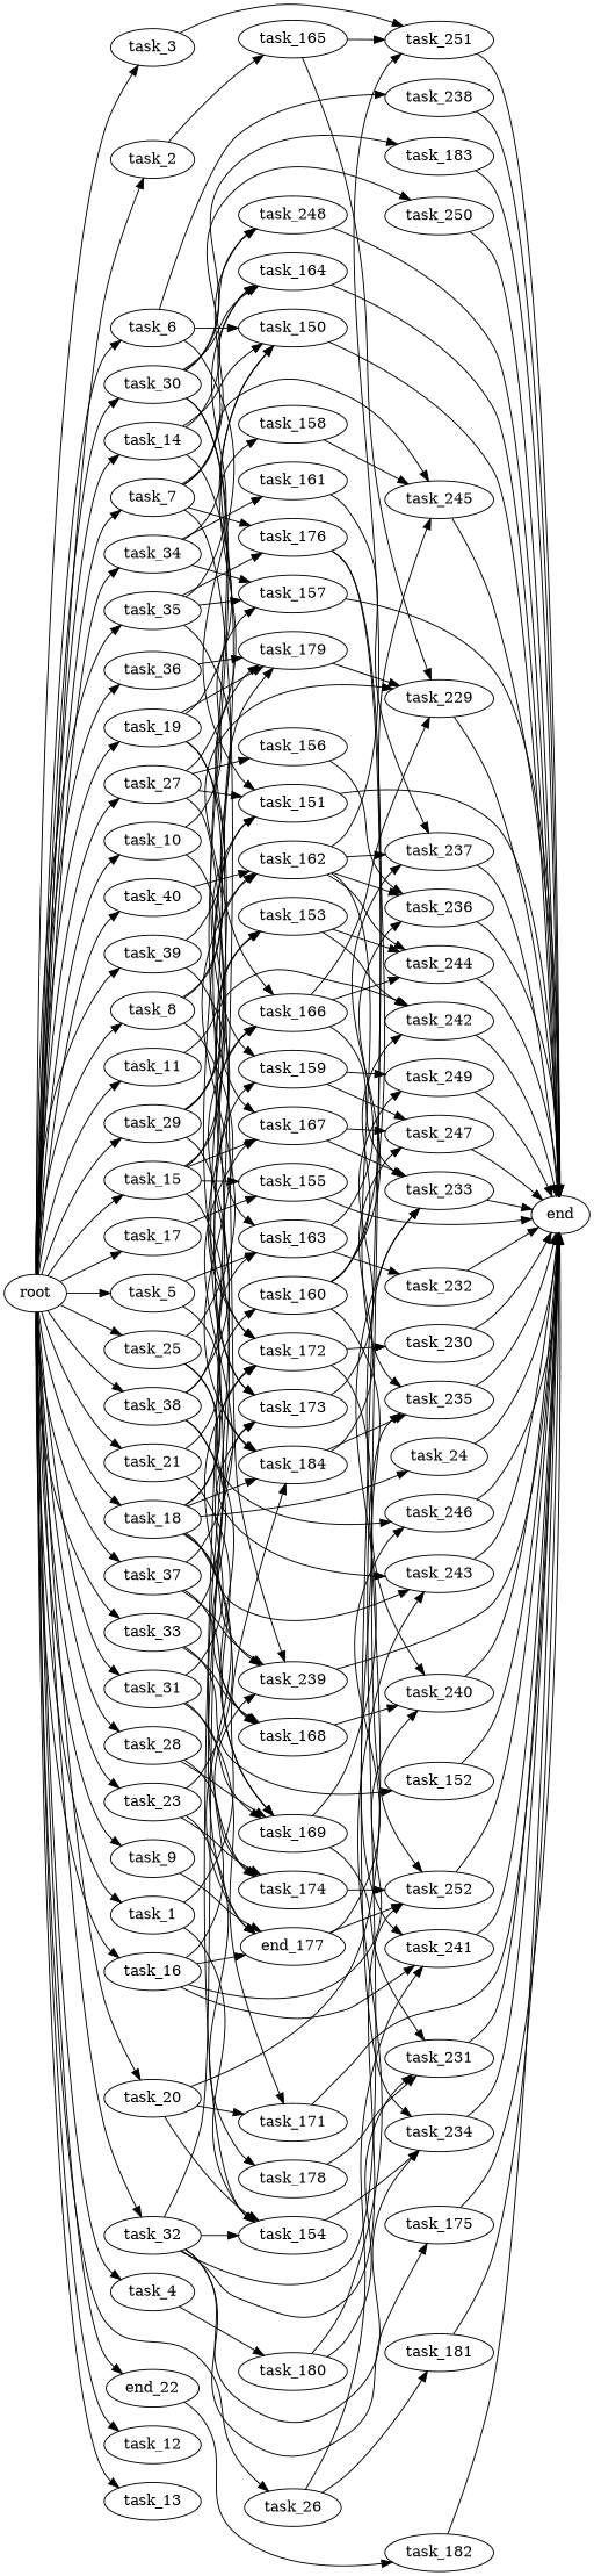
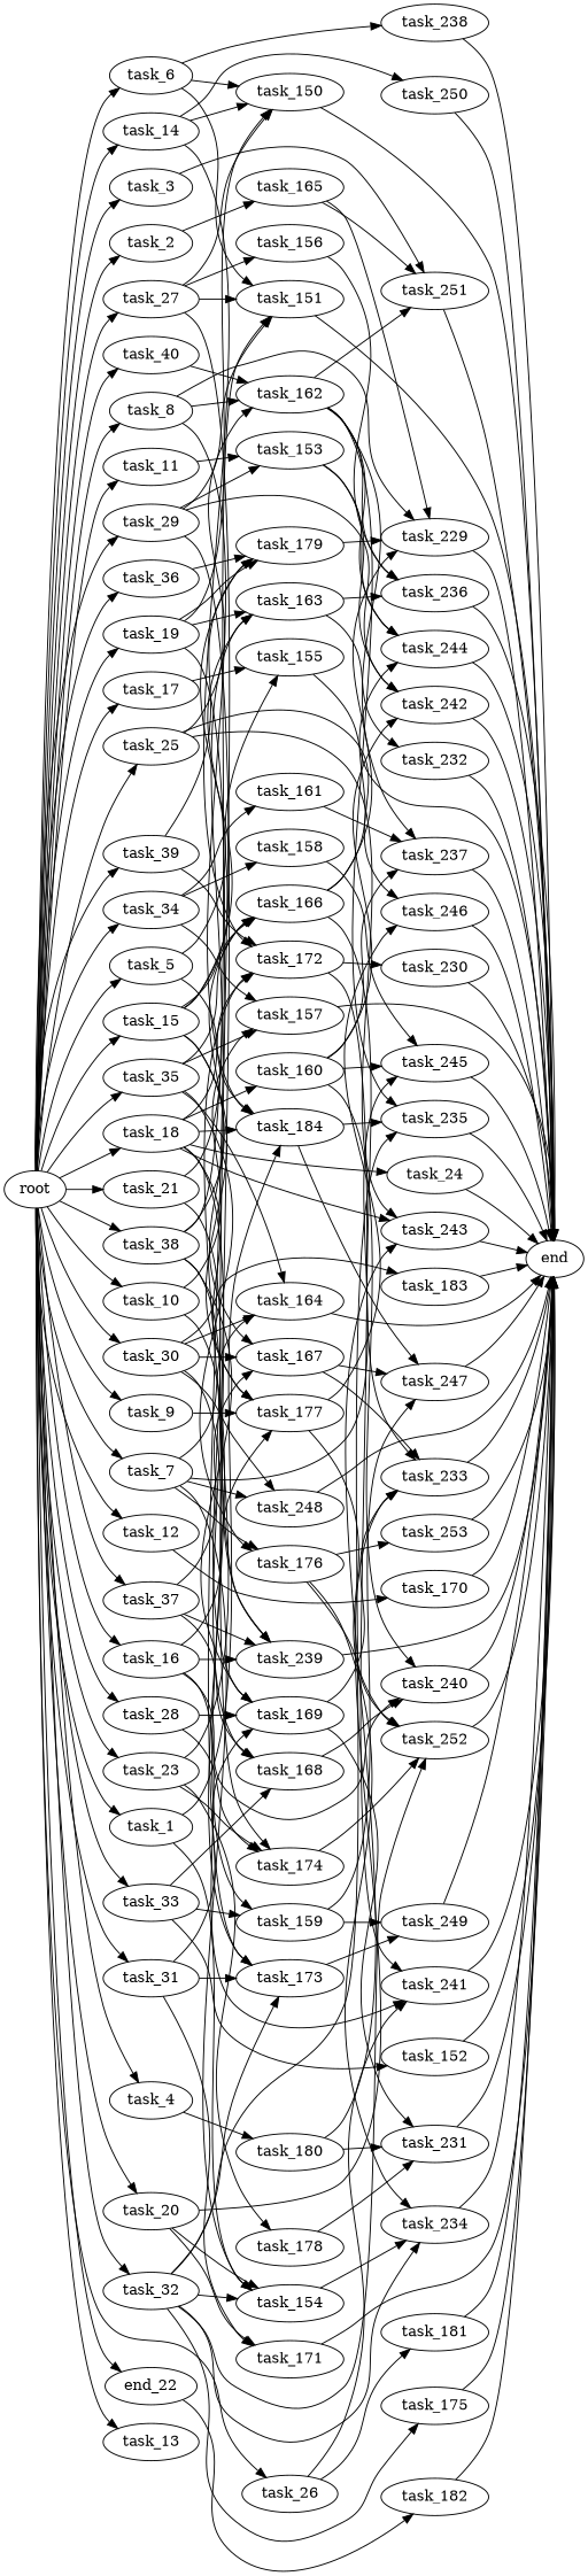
  digraph {
    rankdir=LR
    root
    task_1
    task_2
    task_3
    task_4
    task_5
    task_6
    task_7
    task_8
    task_9
    task_10
    task_11
    task_12
    task_13
    task_14
    task_15
    task_16
    task_17
    task_18
    task_19
    task_20
    task_21
    n23 [label=end_22]
    task_23
    task_25
    task_26
    task_27
    task_28
    task_29
    task_30
    task_31
    task_32
    task_33
    task_34
    task_35
    task_36
    task_37
    task_38
    task_39
    task_40
    task_154
    task_184
    task_165
    task_251
    task_180
    task_163
    task_150
    task_151
    task_238
    task_164
    task_176
    task_245
    task_248
    task_162
    task_229
-   task_177 [label=end_177]
+   task_177
    task_157
    task_173
    task_153
+   task_170
    task_172
    task_250
    task_155
    task_166
    task_167
    task_179
    task_239
    task_240
    task_241
    task_24
    task_160
    task_243
    task_171
    task_233
    task_169
    task_182
    task_174
    task_178
    end
    task_246
    task_181
    task_156
    task_242
    task_183
    task_159
    task_175
    task_234
    task_235
    task_252
    task_152
    task_168
    task_158
    task_161
    task_247
    task_231
    task_236
    task_232
+   task_253
    task_244
    task_237
    task_249
    task_230
    root -> task_1
    root -> task_2
    root -> task_3
    root -> task_4
    root -> task_5
    root -> task_6
    root -> task_7
    root -> task_8
    root -> task_9
    root -> task_10
    root -> task_11
    root -> task_12
    root -> task_13
    root -> task_14
    root -> task_15
    root -> task_16
    root -> task_17
    root -> task_18
    root -> task_19
    root -> task_20
    root -> task_21
    root -> n23
    root -> task_23
    root -> task_25
    root -> task_26
    root -> task_27
    root -> task_28
    root -> task_29
    root -> task_30
    root -> task_31
    root -> task_32
    root -> task_33
    root -> task_34
    root -> task_35
    root -> task_36
    root -> task_37
    root -> task_38
    root -> task_39
    root -> task_40
    task_1 -> task_154
    task_1 -> task_184
    task_2 -> task_165
    task_3 -> task_251
    task_4 -> task_180
    task_5 -> task_184
    task_5 -> task_163
    task_6 -> task_150
    task_6 -> task_151
    task_6 -> task_238
    task_7 -> task_154
    task_7 -> task_164
    task_7 -> task_176
    task_7 -> task_245
    task_7 -> task_248
    task_8 -> task_184
    task_8 -> task_162
    task_8 -> task_229
    task_9 -> task_177
    task_10 -> task_157
    task_10 -> task_173
    task_11 -> task_153
+   task_12 -> task_170
    task_14 -> task_150
    task_14 -> task_172
    task_14 -> task_250
    task_15 -> task_177
    task_15 -> task_155
    task_15 -> task_166
    task_15 -> task_167
    task_15 -> task_179
    task_16 -> task_177
    task_16 -> task_239
    task_16 -> task_240
    task_16 -> task_241
    task_17 -> task_155
    task_18 -> task_184
    task_18 -> task_177
    task_18 -> task_172
    task_18 -> task_239
    task_18 -> task_24
    task_18 -> task_160
    task_18 -> task_243
    task_19 -> task_163
    task_19 -> task_150
    task_19 -> task_173
    task_19 -> task_179
    task_20 -> task_154
    task_20 -> task_171
    task_20 -> task_233
    task_21 -> task_163
    task_21 -> task_169
    n23 -> task_182
    task_23 -> task_172
    task_23 -> task_174
    task_23 -> task_178
    task_25 -> task_162
    task_25 -> task_243
    task_25 -> task_246
    task_26 -> task_241
    task_26 -> task_181
    task_27 -> task_150
    task_27 -> task_151
    task_27 -> task_239
    task_27 -> task_156
    task_28 -> task_169
    task_28 -> task_174
    task_29 -> task_151
    task_29 -> task_153
    task_29 -> task_174
    task_29 -> task_242
    task_30 -> task_164
    task_30 -> task_248
    task_30 -> task_167
    task_30 -> task_183
    task_30 -> task_159
    task_31 -> task_173
    task_31 -> task_171
    task_31 -> task_169
    task_32 -> task_154
    task_32 -> task_173
    task_32 -> task_175
    task_32 -> task_234
    task_32 -> task_235
    task_32 -> task_252
    task_33 -> task_159
    task_33 -> task_152
    task_33 -> task_168
    task_34 -> task_157
    task_34 -> task_158
    task_34 -> task_161
    task_35 -> task_164
    task_35 -> task_176
    task_35 -> task_157
    task_35 -> task_166
    task_36 -> task_179
    task_37 -> task_167
    task_37 -> task_239
    task_37 -> task_168
    task_38 -> task_151
    task_38 -> task_166
    task_38 -> task_169
    task_38 -> task_168
    task_39 -> task_172
    task_39 -> task_179
    task_40 -> task_162
    task_154 -> task_234
    task_184 -> task_235
    task_184 -> task_247
    task_165 -> task_251
    task_165 -> task_229
    task_251 -> end
    task_180 -> task_243
    task_180 -> task_231
    task_163 -> task_236
    task_163 -> task_232
    task_150 -> end
    task_151 -> end
    task_238 -> end
    task_164 -> end
    task_176 -> task_234
    task_176 -> task_252
+   task_176 -> task_253
    task_245 -> end
    task_248 -> end
    task_162 -> task_251
    task_162 -> task_235
    task_162 -> task_236
    task_162 -> task_244
    task_162 -> task_237
    task_229 -> end
    task_177 -> task_246
    task_177 -> task_252
    task_157 -> end
    task_173 -> task_249
    task_153 -> task_242
    task_153 -> task_244
+   task_170 -> end
    task_172 -> task_241
    task_172 -> task_230
    task_250 -> end
    task_155 -> end
    task_166 -> task_229
    task_166 -> task_233
    task_166 -> task_244
    task_167 -> task_233
    task_167 -> task_247
    task_179 -> task_229
    task_239 -> end
    task_240 -> end
    task_241 -> end
    task_24 -> end
    task_160 -> task_245
    task_160 -> task_240
    task_160 -> task_242
    task_160 -> task_237
    task_243 -> end
    task_171 -> end
    task_233 -> end
    task_169 -> task_233
    task_169 -> task_231
    task_182 -> end
    task_174 -> task_252
    task_178 -> task_231
    task_246 -> end
    task_181 -> end
    task_156 -> task_236
    task_242 -> end
    task_183 -> end
    task_159 -> task_247
    task_159 -> task_249
    task_175 -> end
    task_234 -> end
    task_235 -> end
    task_252 -> end
    task_152 -> end
    task_168 -> task_240
    task_158 -> task_245
    task_161 -> task_237
    task_247 -> end
    task_231 -> end
    task_236 -> end
    task_232 -> end
+   task_253 -> end
    task_244 -> end
    task_237 -> end
    task_249 -> end
    task_230 -> end
  }
